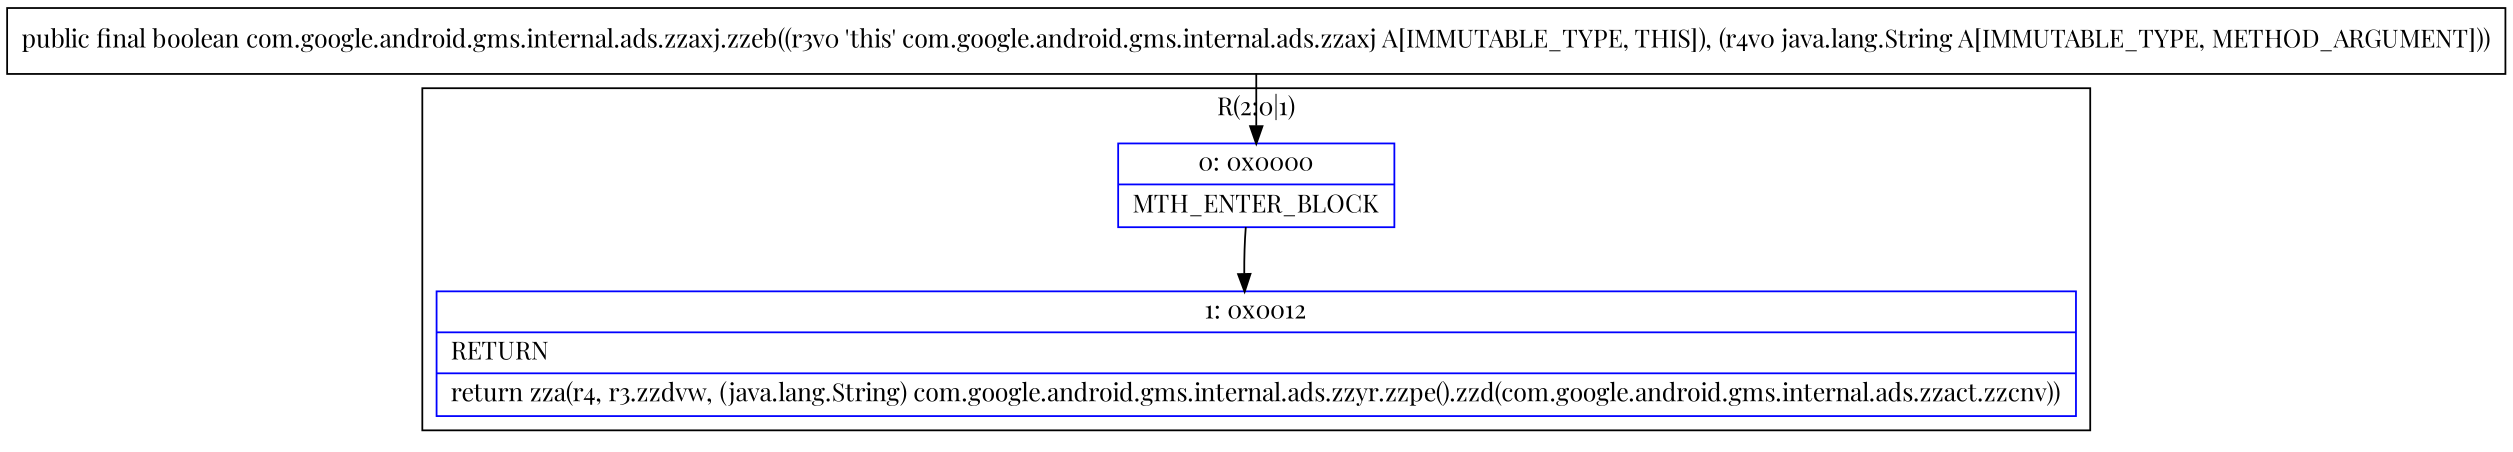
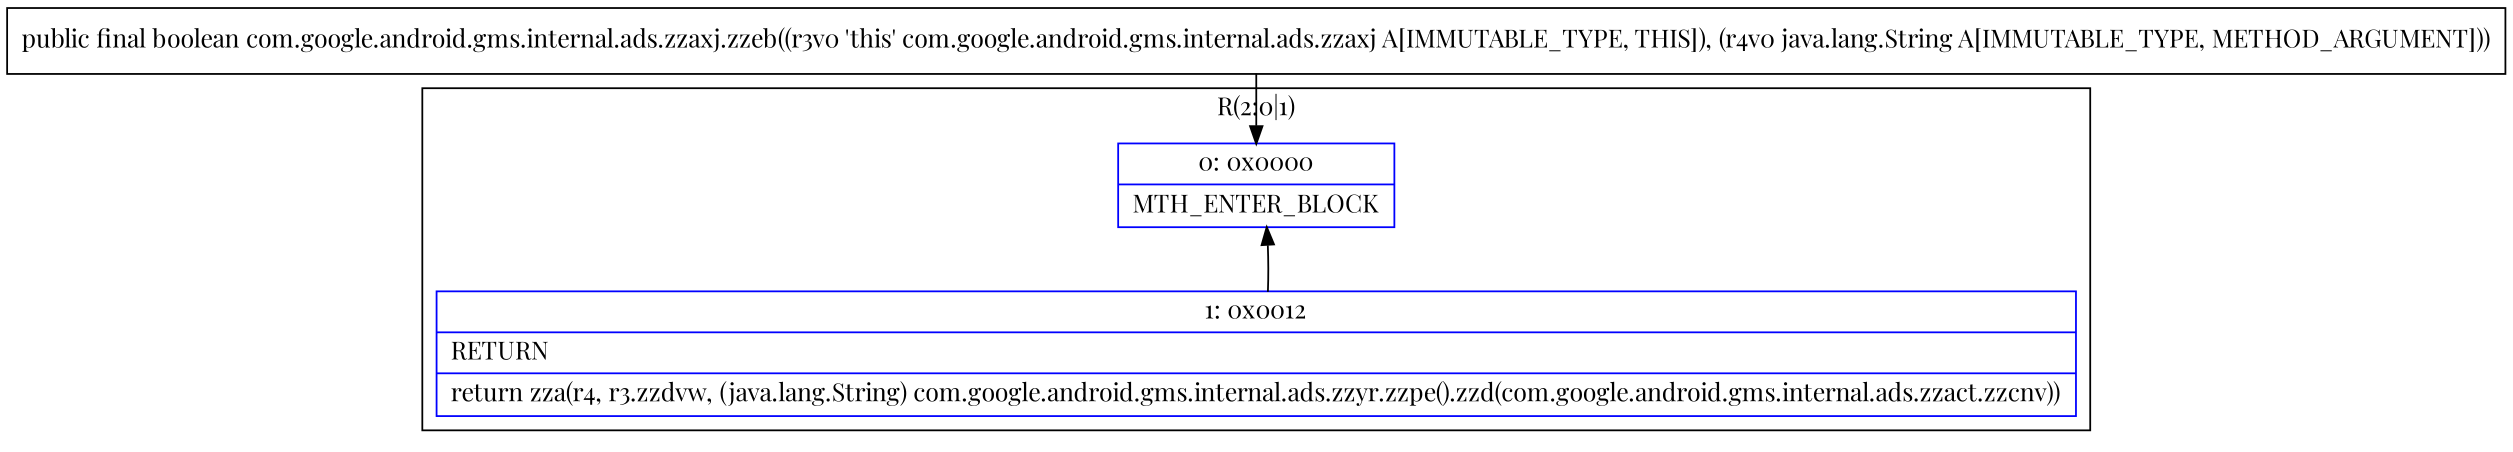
  digraph {
    fontname="Playfair Display"
    node [color=blue shape=record fontname="Playfair Display"]
    edge [fontname="Playfair Display"]
    n1 [label="{0\:\ 0x0000|MTH_ENTER_BLOCK\l}"]
    n2 [label="{1\:\ 0x0012|RETURN\l|return zza(r4, r3.zzdvw, (java.lang.String) com.google.android.gms.internal.ads.zzyr.zzpe().zzd(com.google.android.gms.internal.ads.zzact.zzcnv))\l}"]
    n3 [label="{public final boolean com.google.android.gms.internal.ads.zzaxj.zzeb((r3v0 'this' com.google.android.gms.internal.ads.zzaxj A[IMMUTABLE_TYPE, THIS]), (r4v0 java.lang.String A[IMMUTABLE_TYPE, METHOD_ARGUMENT])) }" color=""]
    subgraph cluster_1 {
      label="R(2:0|1)"
      n1
      n2
    }
-   n1 -> n2
+   n2 -> n1
    n3 -> n1
  }
